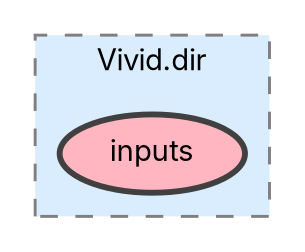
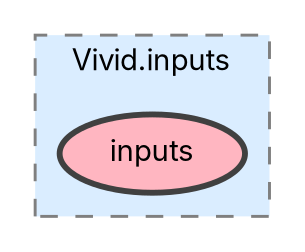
  digraph {
    compound=true
    fontname=Inter
    n1 [color=grey25 fillcolor=lightpink fontname=Inter fontsize=10 height=0.2 label=inputs shape=ellipse style="filled,bold" width=0.4]
    subgraph cluster_1 {
      bgcolor="#daedff"
      fontsize=10
-     label="Vivid.dir"
+     label="Vivid.inputs"
      pencolor=grey50
      style="filled,dashed"
      n1
    }
  }
